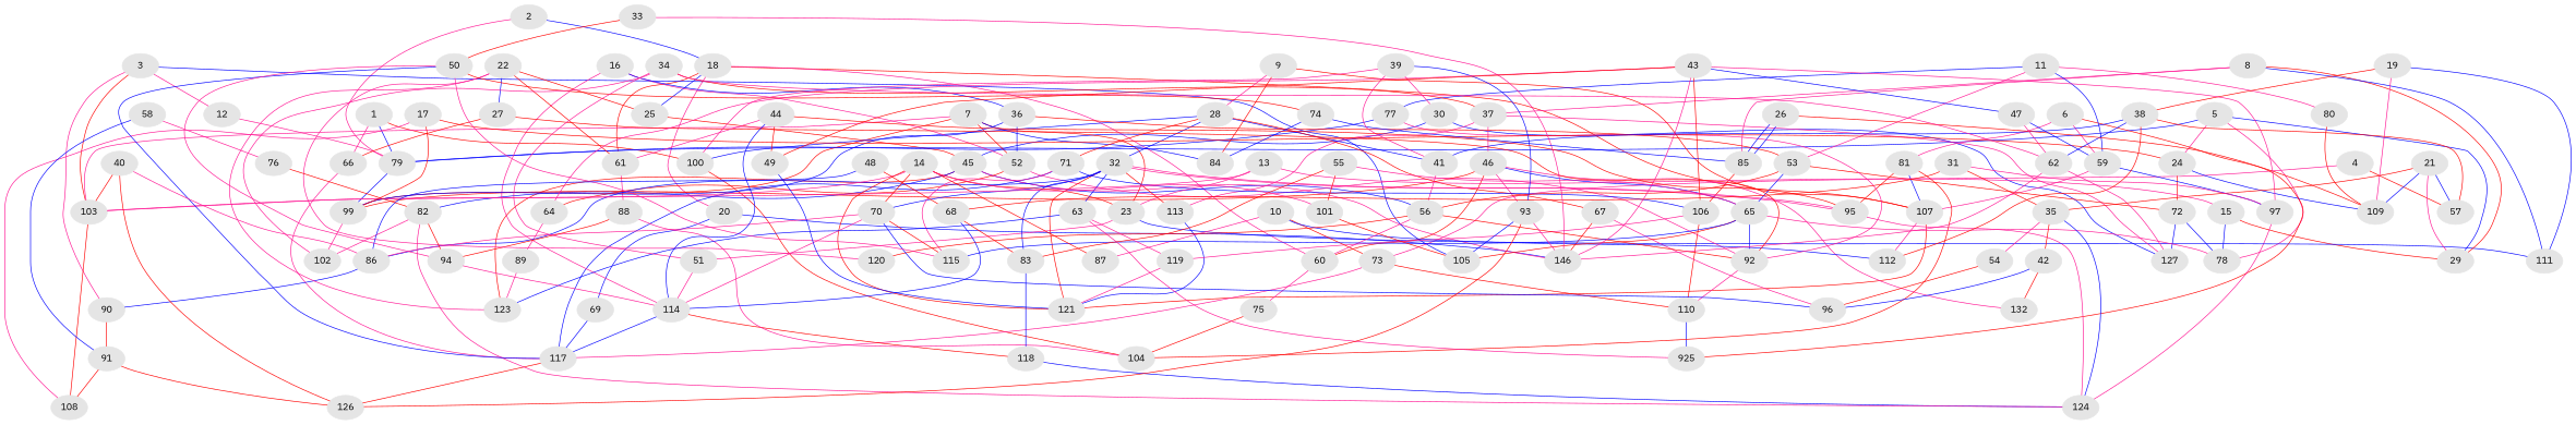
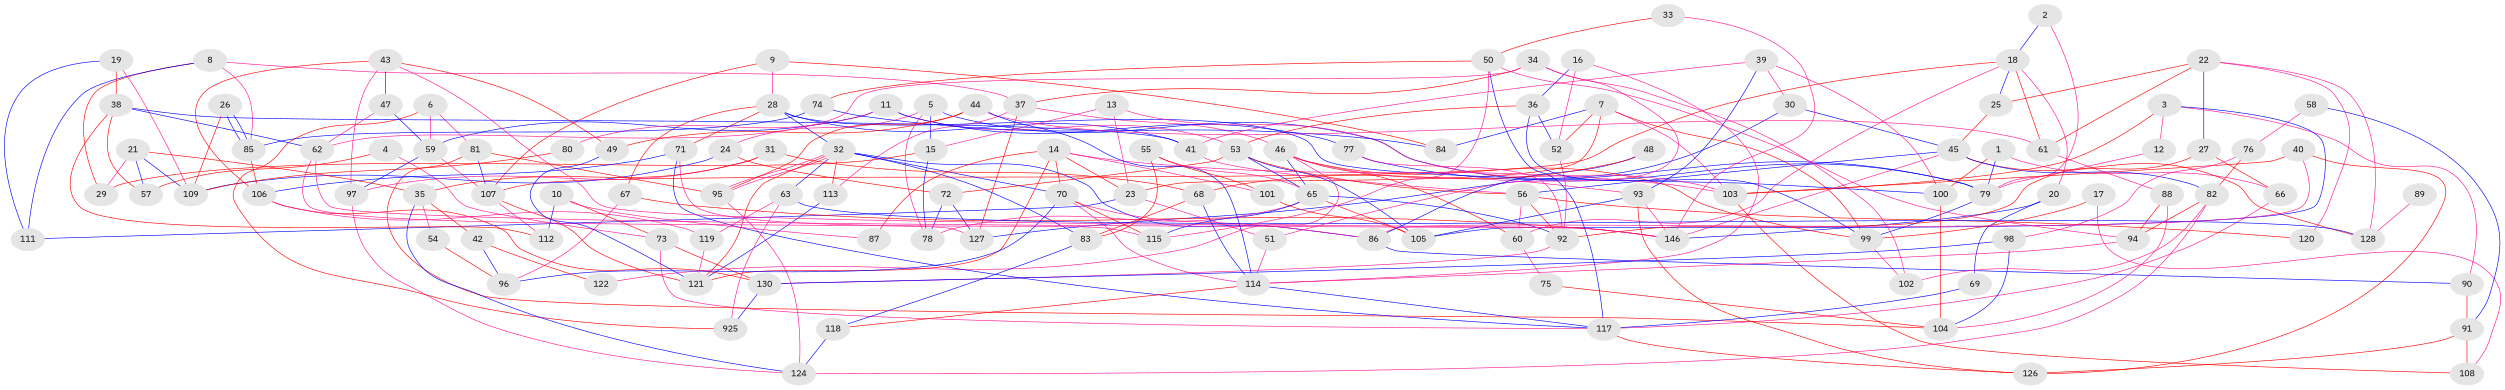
  graph {
    fontname="IBM Plex Sans"
    node [color=gray90 fontname="IBM Plex Sans" style=filled]
    edge [color=deeppink fontname="IBM Plex Sans"]
    1
    66
    79
    100
    117
    99
    104
    2
    18
    107
    20
    25
    60
    61
    30
    45
    127
    3
    12
    90
    103
    105
    91
    108
    4
    57
    73
-   110
+   110 [label=130]
    5
    15
    24
    78
    29
    109
    72
    6
    59
    81
    n39 [label=925]
    97
    95
    7
    23
    52
    84
    111
    51
    92
-   64
    102
    8
    37
    85
    113
    46
    106
    9
    28
    32
    41
    67
    71
    112
    121
    10
    87
    11
    53
    77
    80
    56
    65
    13
    14
    70
    101
    114
    86
    96
    115
    16
    36
    118
    17
    69
    n86 [label=146]
    75
    88
    19
    38
    62
    21
    35
    42
    54
    124
    22
    27
    120
-   123
+   123 [label=128]
    82
    26
    63
    83
    31
    68
    119
    33
    50
    74
    94
    34
-   122 [label=132]
+   122
    93
    39
    126
    40
    43
    47
    49
    89
    44
    48
    55
    58
    76
+   98
    1 -- 66
    1 -- 79 [color=blue]
    1 -- 100 [color=red]
    66 -- 117
    79 -- 99 [color=blue]
    100 -- 104 [color=red]
    117 -- 126 [color=red]
    99 -- 102
    2 -- 79
    2 -- 18 [color=blue]
    18 -- 107 [color=red]
    18 -- 20
    18 -- 25 [color=blue]
    18 -- 60
    18 -- 61 [color=red]
    107 -- 112
    107 -- 121 [color=red]
    20 -- 69 [color=blue]
    20 -- n86 [color=blue]
    25 -- 45 [color=red]
    60 -- 75
    61 -- 88
    30 -- 45 [color=blue]
    30 -- 127 [color=blue]
    45 -- 56 [color=blue]
    45 -- n86
    45 -- 123 [color=red]
    45 -- 82 [color=blue]
    3 -- 12
    3 -- 90
    3 -- 103 [color=red]
    3 -- 105 [color=blue]
    12 -- 79
    90 -- 91 [color=red]
    103 -- 108 [color=red]
    91 -- 108 [color=red]
    91 -- 126 [color=red]
    4 -- 57 [color=red]
    4 -- 73
    73 -- 117
    73 -- 110 [color=red]
    110 -- n39 [color=blue]
    5 -- 79 [color=blue]
-   5 -- 29 [color=blue]
+   5 -- 15 [color=blue]
    5 -- 24
    5 -- 78
    15 -- 78 [color=blue]
    15 -- 29 [color=red]
    24 -- 109 [color=blue]
    24 -- 72 [color=red]
    72 -- 127 [color=blue]
    72 -- 78 [color=blue]
    6 -- 59
    6 -- 81
    6 -- n39 [color=red]
    59 -- 107
    59 -- 97 [color=blue]
    81 -- 104 [color=red]
    81 -- 107 [color=blue]
    81 -- 95 [color=red]
    97 -- 124
    95 -- 124
    7 -- 99 [color=red]
    7 -- 103
    7 -- 23 [color=red]
    7 -- 52 [color=red]
    7 -- 84 [color=blue]
    23 -- 111 [color=blue]
    23 -- 51
    52 -- 92
-   52 -- 64 [color=red]
    51 -- 114
    92 -- 110
-   64 -- 89
    8 -- 29 [color=red]
    8 -- 111 [color=blue]
    8 -- 37
    8 -- 85
-   37 -- 127
+   37 -- 127 [color=red]
    37 -- 113
    37 -- 46
    85 -- 106 [color=red]
    113 -- 121 [color=blue]
    46 -- 99 [color=red]
    46 -- 60 [color=red]
    46 -- 65 [color=blue]
    46 -- 122
    46 -- 93
    106 -- 110 [color=red]
    106 -- 119
    9 -- 107 [color=red]
    9 -- 84 [color=red]
    9 -- 28
    28 -- 100 [color=blue]
    28 -- 32 [color=blue]
    28 -- 41 [color=blue]
    28 -- 67 [color=red]
    28 -- 71 [color=red]
    32 -- 95
    32 -- 95
    32 -- 113 [color=red]
    32 -- 121 [color=red]
    32 -- 70 [color=blue]
    32 -- 86 [color=blue]
    32 -- 63 [color=blue]
    32 -- 83 [color=blue]
    41 -- 56
    67 -- 96
    67 -- n86 [color=red]
    71 -- 117 [color=blue]
    71 -- 106 [color=blue]
    71 -- 115
    10 -- 73 [color=red]
    10 -- 112 [color=blue]
    10 -- 87
    11 -- 59 [color=blue]
    11 -- 53
    11 -- 77 [color=blue]
    11 -- 80
+   53 -- 105 [color=blue]
    53 -- 72 [color=red]
    53 -- 56 [color=red]
    53 -- 65 [color=blue]
    77 -- 79 [color=blue]
    77 -- 92
    80 -- 109 [color=red]
    56 -- 60
    56 -- 92 [color=red]
    56 -- 120 [color=red]
    65 -- 105 [color=red]
    65 -- 78
    65 -- 92 [color=blue]
    65 -- 115 [color=blue]
    13 -- 103
    13 -- 15
    13 -- 23
    14 -- 103
    14 -- 23 [color=red]
    14 -- 121 [color=red]
    14 -- 87 [color=red]
    14 -- 70 [color=red]
    14 -- 101
    70 -- 114
    70 -- 86
    70 -- 96 [color=blue]
    70 -- 115 [color=red]
    101 -- 105 [color=red]
    114 -- 117 [color=blue]
    114 -- 118 [color=red]
    86 -- 90 [color=blue]
    16 -- 52
    16 -- 114
    16 -- 36 [color=blue]
    36 -- 99 [color=blue]
    36 -- 52 [color=blue]
    36 -- 53 [color=red]
    118 -- 124 [color=blue]
    17 -- 99 [color=red]
    17 -- 108
-   17 -- 24 [color=red]
    69 -- 117 [color=blue]
    75 -- 104 [color=red]
    88 -- 104
    88 -- 94 [color=red]
    19 -- 109
    19 -- 111 [color=blue]
    19 -- 38 [color=red]
    38 -- 57 [color=red]
    38 -- 41 [color=blue]
    38 -- 112 [color=red]
    38 -- 62 [color=blue]
    62 -- 127
    62 -- n86
    21 -- 57 [color=blue]
    21 -- 29
    21 -- 109 [color=blue]
    21 -- 35 [color=red]
    35 -- 42 [color=red]
    35 -- 54
    35 -- 124 [color=blue]
    42 -- 96 [color=blue]
    42 -- 122 [color=red]
    54 -- 96 [color=red]
    22 -- 25 [color=red]
    22 -- 61 [color=red]
    22 -- 27 [color=blue]
    22 -- 120
    22 -- 123
    27 -- 66 [color=red]
    27 -- 92 [color=red]
    82 -- 102
    82 -- 124
    82 -- 94 [color=red]
    26 -- 109 [color=red]
    26 -- 85 [color=blue]
    26 -- 85 [color=blue]
    63 -- n39
    63 -- 123 [color=blue]
    63 -- 119
    83 -- 118 [color=blue]
    31 -- 97
    31 -- 35 [color=red]
    31 -- 68 [color=red]
    68 -- 114 [color=blue]
    68 -- 83 [color=red]
    119 -- 121
    33 -- n86
    33 -- 50 [color=red]
    50 -- 117 [color=blue]
    50 -- 115
    50 -- 74 [color=red]
    50 -- 94
    74 -- 84 [color=blue]
    74 -- 85 [color=blue]
    94 -- 114
    34 -- 51
    34 -- 102
    34 -- 37 [color=red]
    34 -- 62
    93 -- 105 [color=blue]
    93 -- n86
    93 -- 126 [color=red]
    39 -- 100
    39 -- 30
    39 -- 41
    39 -- 93 [color=blue]
    40 -- 103 [color=red]
    40 -- 86
    40 -- 126 [color=red]
    43 -- 97
-   43 -- 64
    43 -- 106 [color=red]
    43 -- n86
    43 -- 47 [color=blue]
    43 -- 49 [color=red]
    47 -- 59 [color=blue]
    47 -- 62
    49 -- 121 [color=blue]
    89 -- 123
    44 -- 61
    44 -- 95 [color=red]
    44 -- 114 [color=blue]
    44 -- 49 [color=red]
    48 -- 86 [color=blue]
    48 -- 68 [color=red]
    55 -- 65
    55 -- 101 [color=red]
    55 -- 83 [color=red]
    58 -- 91 [color=blue]
    58 -- 76
    76 -- 82 [color=red]
+   76 -- 98
+   98 -- 104 [color=blue]
+   98 -- 110 [color=blue]
  }
